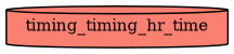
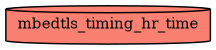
  digraph {
    rankdir=LR
    fontname="DejaVu Serif"
-   n1 [color=black fillcolor=salmon fontname="DejaVu Serif" fontsize=10 height=0.2 label=timing_timing_hr_time shape=cylinder style=filled width=0.4]
+   n1 [color=black fillcolor=salmon fontname="DejaVu Serif" fontsize=10 height=0.2 label=mbedtls_timing_hr_time shape=cylinder style=filled width=0.4]
  }
